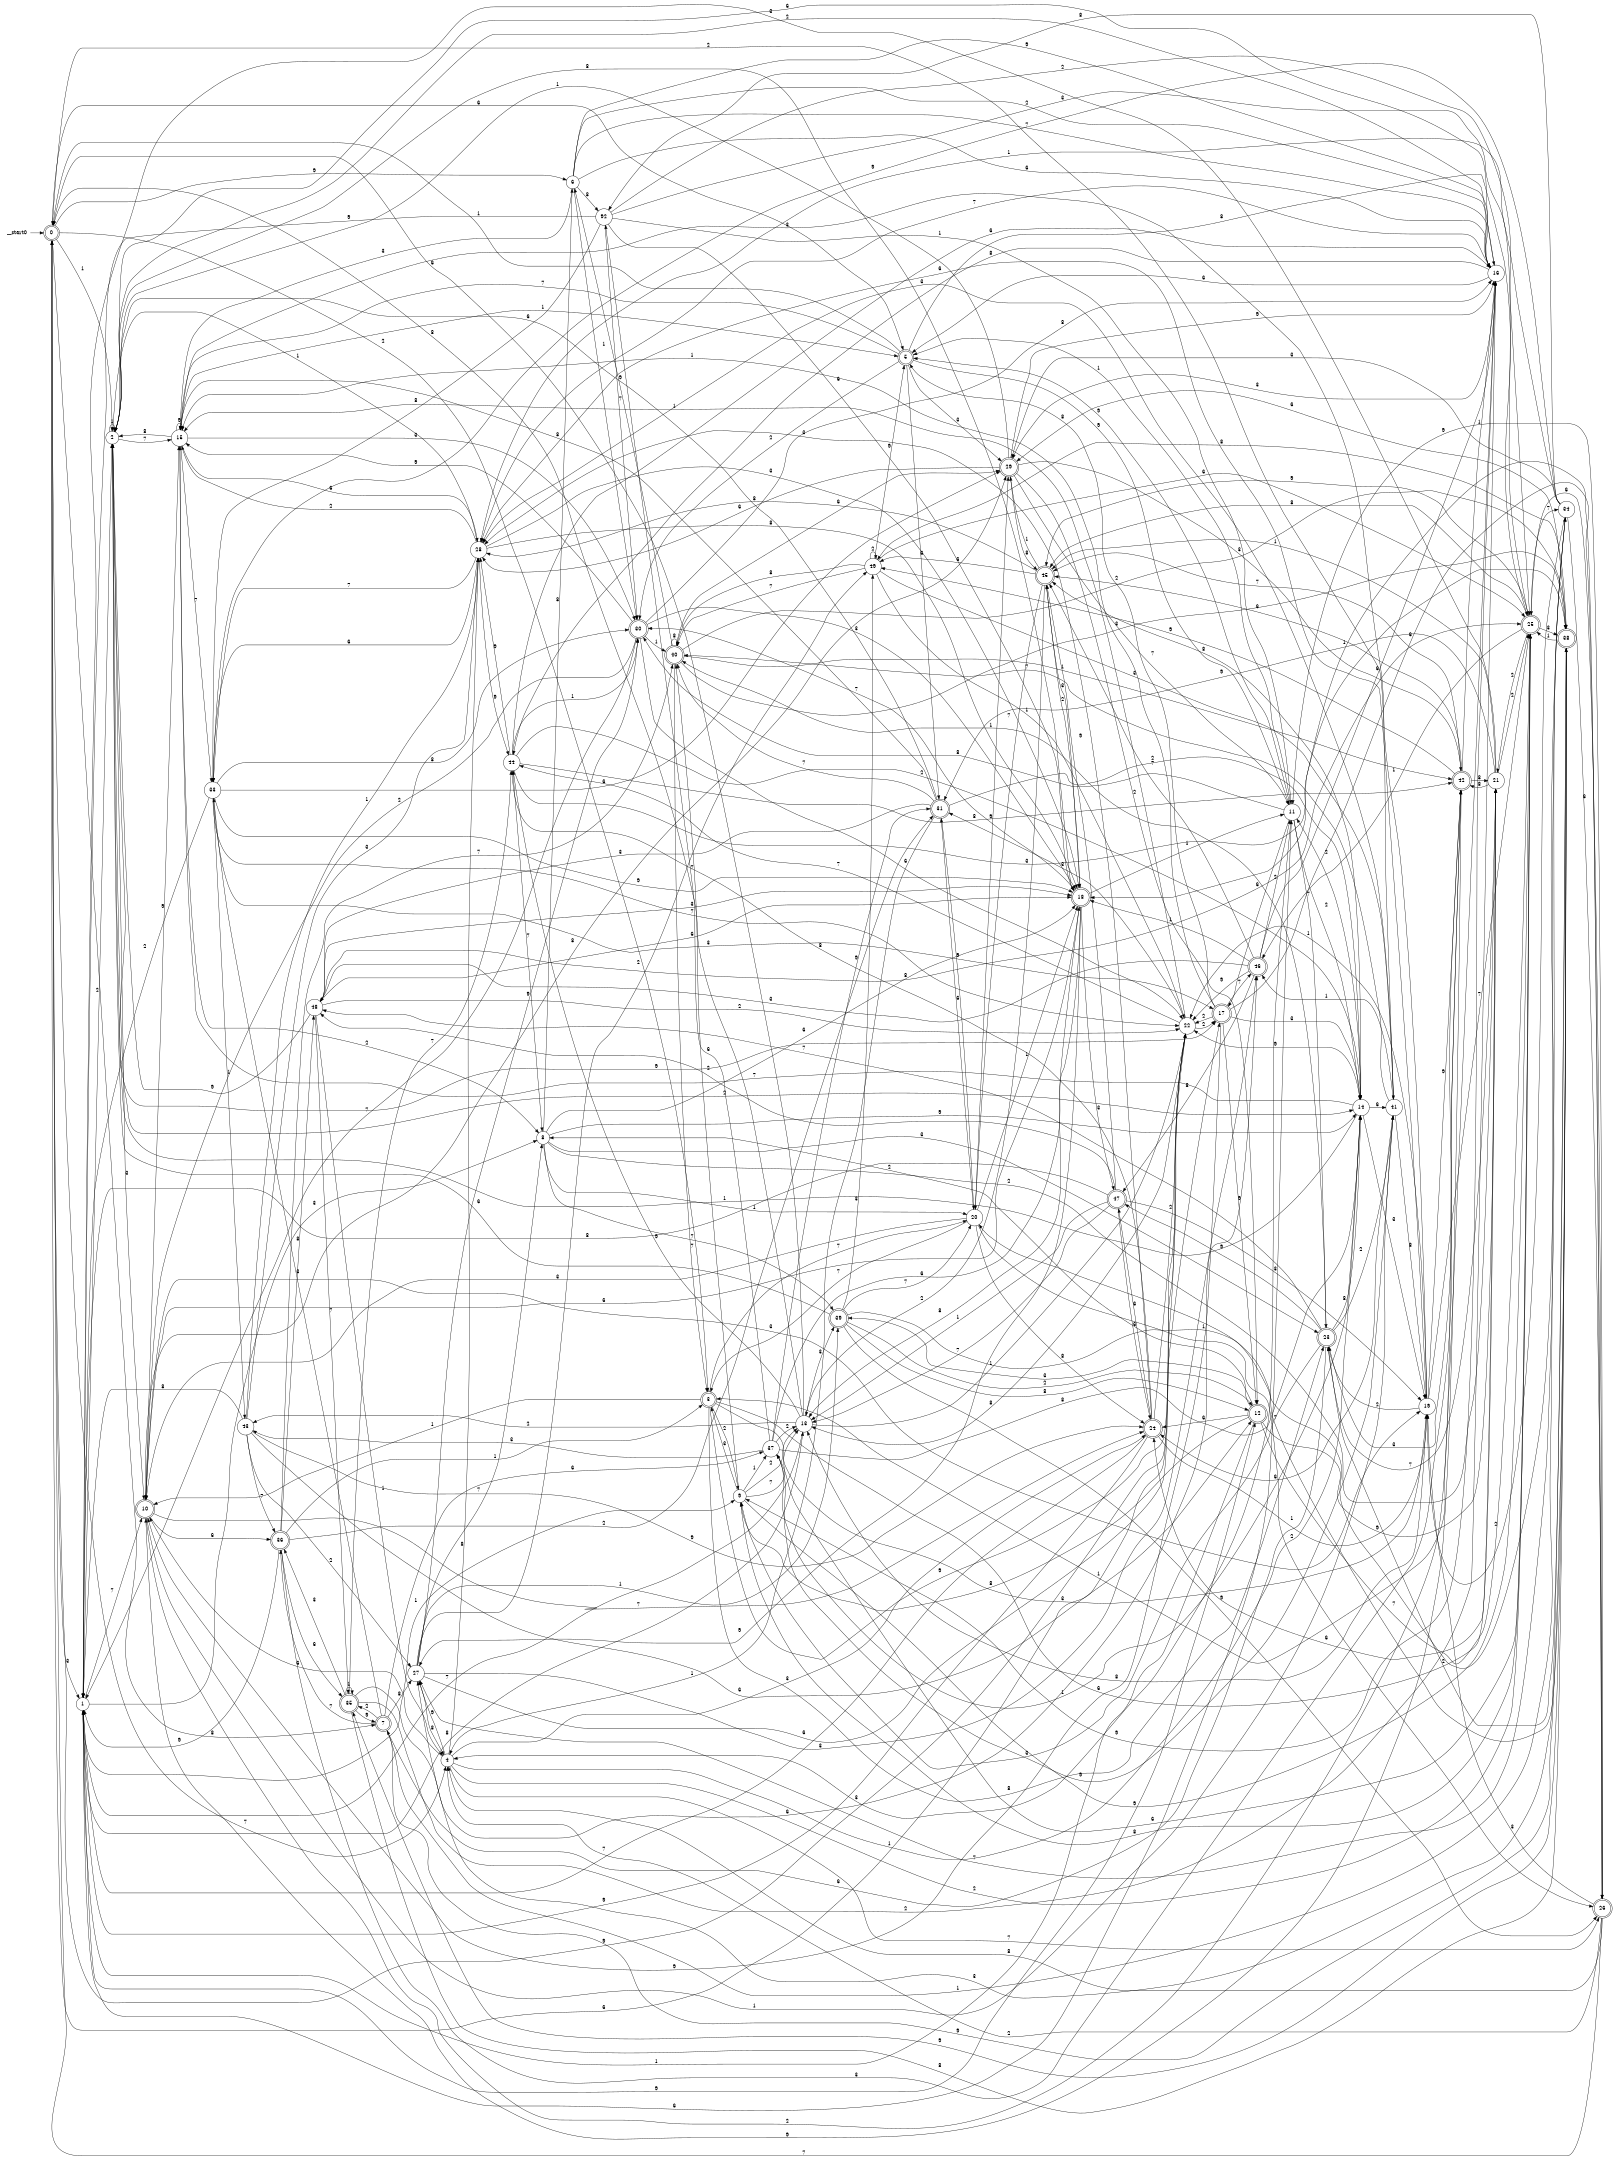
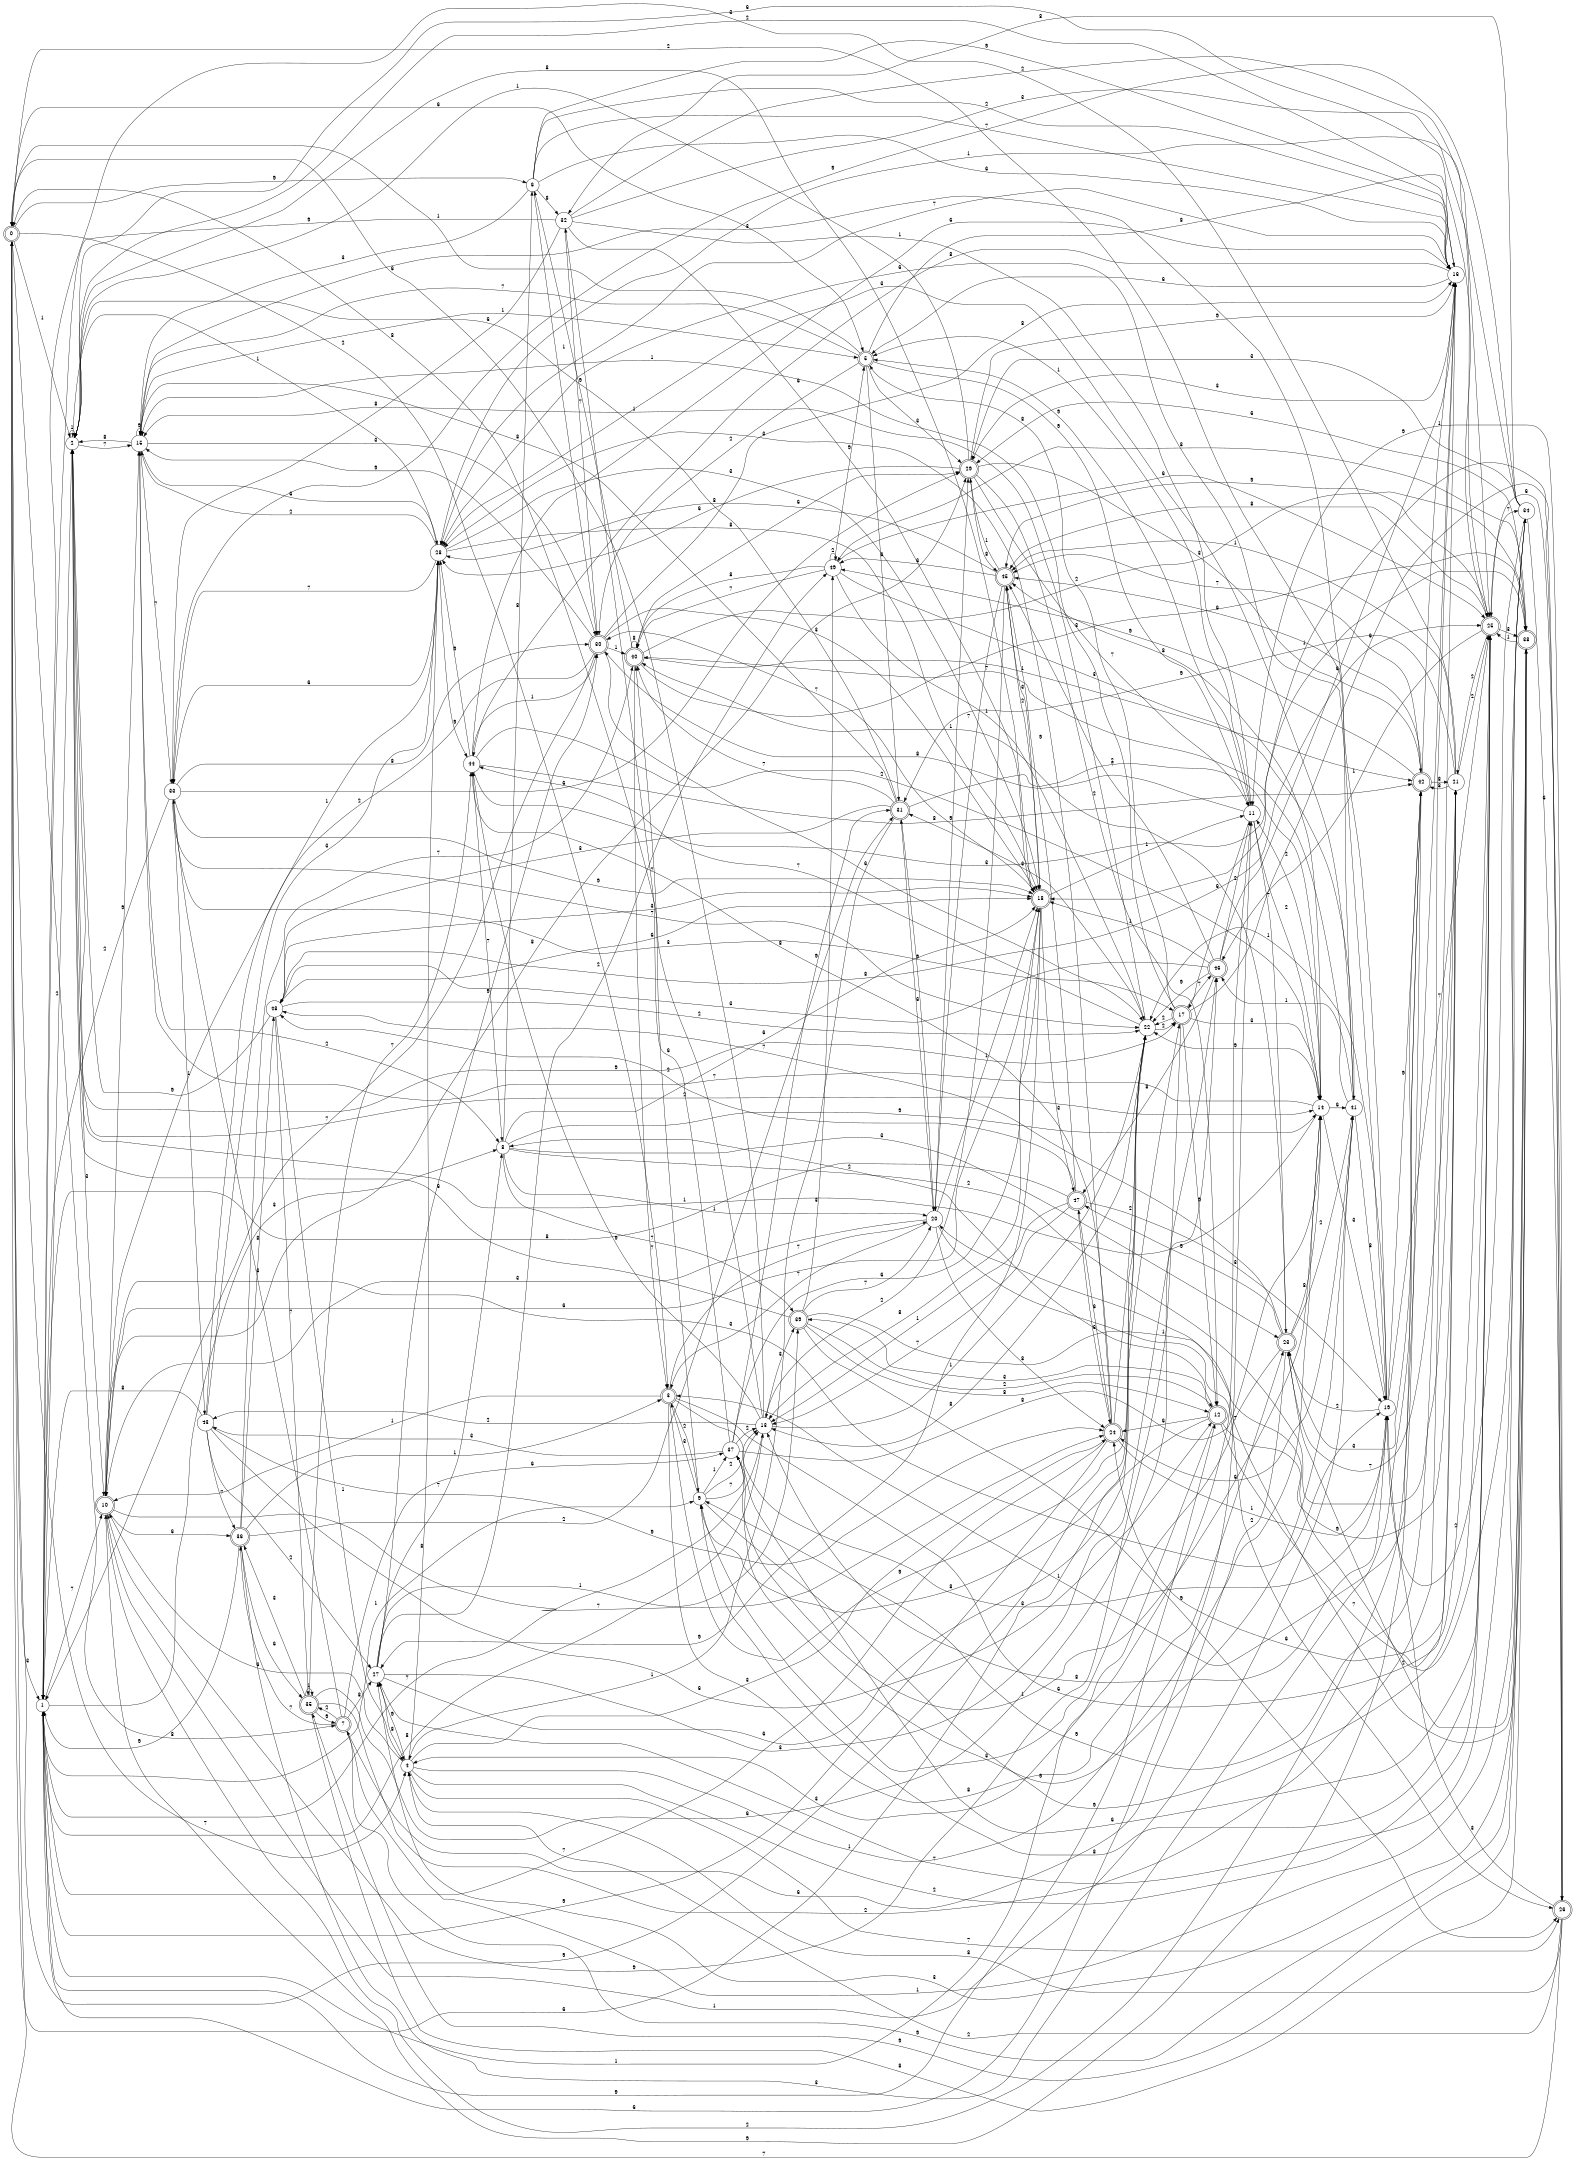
  digraph {
    rankdir=LR
    node [shape=circle]
    n1 [label=0 shape=doublecircle]
    n2 [label=1]
    n3 [label=2]
    n4 [label=3 shape=doublecircle]
    n5 [label=4]
    n6 [label=5 shape=doublecircle]
    n7 [label=6]
    n8 [label=7 shape=doublecircle]
    n9 [label=8]
    n10 [label=9]
    n11 [label=10 shape=doublecircle]
    n12 [label=11]
    n13 [label=12 shape=doublecircle]
    n14 [label=13]
    n15 [label=14]
    n16 [label=15]
    n17 [label=16]
    n18 [label=17 shape=doublecircle]
    n19 [label=18 shape=doublecircle]
    n20 [label=19]
    n21 [label=20]
    n22 [label=21]
    n23 [label=22]
    n24 [label=23 shape=doublecircle]
    n25 [label=24 shape=doublecircle]
    n26 [label=25 shape=doublecircle]
    n27 [label=26 shape=doublecircle]
    n28 [label=27]
    n29 [label=28]
    n30 [label=29 shape=doublecircle]
    n31 [label=30 shape=doublecircle]
    n32 [label=31 shape=doublecircle]
-   n33 [label=92]
+   n33 [label=32]
    n34 [label=33]
    n35 [label=34]
    n36 [label=35 shape=doublecircle]
    n37 [label=36 shape=doublecircle]
    n38 [label=37]
    n39 [label=38 shape=doublecircle]
    n40 [label=39 shape=doublecircle]
    n41 [label=40 shape=doublecircle]
    n42 [label=41]
    n43 [label=42 shape=doublecircle]
    n44 [label=43]
    n45 [label=44]
    n46 [label=45 shape=doublecircle]
    n47 [label=46 shape=doublecircle]
    n48 [label=47 shape=doublecircle]
    n49 [label=48]
    n50 [label=49]
-   __start0 [height=0 shape=none width=0]
    n1 -> n2 [label=3]
    n1 -> n3 [label=1]
    n1 -> n4 [label=2]
    n1 -> n5 [label=7]
    n1 -> n6 [label=6]
    n1 -> n7 [label=9]
    n1 -> n8 [label=8]
    n2 -> n3 [label=2]
    n2 -> n9 [label=3]
    n2 -> n10 [label=1]
    n2 -> n11 [label=7]
    n2 -> n12 [label=6]
    n2 -> n13 [label=9]
    n2 -> n14 [label=8]
    n3 -> n3 [label=1]
    n3 -> n11 [label=3]
    n3 -> n15 [label=2]
    n3 -> n16 [label=7]
    n3 -> n17 [label=6]
    n3 -> n18 [label=9]
    n3 -> n19 [label=8]
    n4 -> n10 [label=2]
    n4 -> n11 [label=1]
    n4 -> n20 [label=3]
    n4 -> n21 [label=7]
    n4 -> n22 [label=6]
    n4 -> n23 [label=9]
    n4 -> n24 [label=8]
    n5 -> n11 [label=6]
    n5 -> n15 [label=1]
    n5 -> n25 [label=3]
    n5 -> n26 [label=2]
    n5 -> n27 [label=7]
    n5 -> n28 [label=9]
    n5 -> n29 [label=8]
    n6 -> n1 [label=1]
    n6 -> n12 [label=9]
    n6 -> n16 [label=7]
    n6 -> n26 [label=8]
    n6 -> n30 [label=3]
    n6 -> n31 [label=2]
    n6 -> n32 [label=6]
    n7 -> n16 [label=3]
    n7 -> n17 [label=2]
    n7 -> n17 [label=7]
    n7 -> n17 [label=6]
    n7 -> n17 [label=9]
    n7 -> n31 [label=1]
    n7 -> n33 [label=8]
    n8 -> n28 [label=8]
    n8 -> n34 [label=3]
    n8 -> n35 [label=1]
    n8 -> n36 [label=2]
    n8 -> n37 [label=7]
    n8 -> n38 [label=6]
    n8 -> n39 [label=9]
    n9 -> n7 [label=8]
    n9 -> n15 [label=9]
    n9 -> n19 [label=6]
    n9 -> n21 [label=1]
    n9 -> n22 [label=2]
    n9 -> n24 [label=3]
    n9 -> n40 [label=7]
    n10 -> n4 [label=3]
    n10 -> n14 [label=2]
    n10 -> n14 [label=7]
    n10 -> n26 [label=9]
    n10 -> n26 [label=8]
    n10 -> n38 [label=1]
    n10 -> n41 [label=6]
    n11 -> n16 [label=9]
    n11 -> n20 [label=3]
    n11 -> n25 [label=7]
    n11 -> n30 [label=8]
    n11 -> n37 [label=6]
    n11 -> n42 [label=1]
    n11 -> n43 [label=2]
    n12 -> n5 [label=3]
    n12 -> n6 [label=1]
    n12 -> n6 [label=9]
    n12 -> n15 [label=2]
    n12 -> n18 [label=6]
    n12 -> n24 [label=7]
    n12 -> n31 [label=8]
    n13 -> n2 [label=1]
    n13 -> n9 [label=2]
    n13 -> n10 [label=8]
    n13 -> n22 [label=9]
    n13 -> n25 [label=6]
    n13 -> n26 [label=7]
    n13 -> n40 [label=3]
    n14 -> n1 [label=6]
    n14 -> n1 [label=8]
    n14 -> n2 [label=7]
    n14 -> n23 [label=1]
    n14 -> n40 [label=3]
    n14 -> n44 [label=2]
    n14 -> n45 [label=9]
    n15 -> n3 [label=1]
    n15 -> n12 [label=2]
    n15 -> n16 [label=7]
    n15 -> n20 [label=3]
    n15 -> n23 [label=9]
    n15 -> n42 [label=6]
    n15 -> n46 [label=8]
    n16 -> n3 [label=8]
    n16 -> n6 [label=1]
    n16 -> n9 [label=2]
    n16 -> n16 [label=9]
    n16 -> n29 [label=6]
    n16 -> n31 [label=3]
    n16 -> n34 [label=7]
    n17 -> n3 [label=2]
    n17 -> n4 [label=1]
    n17 -> n6 [label=6]
    n17 -> n10 [label=9]
    n17 -> n29 [label=7]
    n17 -> n30 [label=3]
    n17 -> n45 [label=8]
    n18 -> n6 [label=8]
    n18 -> n11 [label=9]
    n18 -> n13 [label=9]
    n18 -> n15 [label=3]
    n18 -> n16 [label=1]
    n18 -> n23 [label=2]
    n18 -> n27 [label=6]
    n18 -> n47 [label=7]
    n19 -> n11 [label=6]
    n19 -> n12 [label=1]
    n19 -> n14 [label=8]
    n19 -> n28 [label=9]
    n19 -> n31 [label=7]
    n19 -> n46 [label=2]
    n19 -> n48 [label=3]
    n20 -> n14 [label=8]
    n20 -> n16 [label=3]
    n20 -> n23 [label=1]
    n20 -> n24 [label=2]
    n20 -> n26 [label=7]
    n20 -> n29 [label=6]
    n20 -> n43 [label=9]
    n21 -> n4 [label=7]
    n21 -> n11 [label=3]
    n21 -> n19 [label=1]
    n21 -> n25 [label=8]
    n21 -> n27 [label=2]
    n21 -> n30 [label=9]
    n21 -> n32 [label=6]
    n22 -> n2 [label=3]
    n22 -> n24 [label=7]
    n22 -> n25 [label=6]
    n22 -> n26 [label=2]
    n22 -> n32 [label=9]
    n22 -> n43 [label=8]
    n22 -> n46 [label=1]
    n23 -> n1 [label=6]
    n23 -> n1 [label=9]
    n23 -> n14 [label=8]
    n23 -> n16 [label=1]
    n23 -> n18 [label=2]
    n23 -> n32 [label=3]
    n23 -> n45 [label=7]
    n24 -> n8 [label=6]
    n24 -> n10 [label=3]
    n24 -> n15 [label=8]
    n24 -> n41 [label=1]
    n24 -> n42 [label=2]
    n24 -> n48 [label=9]
    n24 -> n49 [label=7]
    n25 -> n2 [label=7]
    n25 -> n2 [label=9]
    n25 -> n20 [label=1]
    n25 -> n23 [label=2]
    n25 -> n29 [label=3]
    n25 -> n45 [label=8]
    n25 -> n48 [label=6]
    n26 -> n22 [label=2]
    n26 -> n35 [label=7]
    n26 -> n38 [label=6]
    n26 -> n39 [label=3]
    n26 -> n46 [label=9]
    n26 -> n46 [label=8]
    n26 -> n47 [label=1]
    n27 -> n1 [label=7]
    n27 -> n5 [label=2]
    n27 -> n5 [label=8]
    n27 -> n12 [label=9]
    n27 -> n19 [label=1]
    n27 -> n20 [label=3]
    n27 -> n26 [label=6]
    n28 -> n5 [label=8]
    n28 -> n9 [label=7]
    n28 -> n18 [label=6]
    n28 -> n31 [label=9]
    n28 -> n40 [label=1]
    n28 -> n47 [label=3]
    n28 -> n50 [label=2]
    n29 -> n3 [label=1]
    n29 -> n16 [label=2]
    n29 -> n19 [label=3]
    n29 -> n19 [label=8]
    n29 -> n34 [label=7]
    n29 -> n34 [label=6]
    n29 -> n45 [label=9]
    n30 -> n3 [label=1]
    n30 -> n12 [label=7]
    n30 -> n13 [label=2]
    n30 -> n17 [label=9]
    n30 -> n29 [label=6]
    n30 -> n43 [label=3]
    n30 -> n46 [label=8]
    n31 -> n2 [label=7]
    n31 -> n11 [label=2]
    n31 -> n16 [label=9]
    n31 -> n17 [label=8]
    n31 -> n19 [label=3]
    n31 -> n23 [label=6]
    n31 -> n41 [label=1]
    n32 -> n3 [label=6]
    n32 -> n5 [label=1]
    n32 -> n15 [label=2]
    n32 -> n16 [label=8]
    n32 -> n21 [label=9]
    n32 -> n41 [label=7]
    n32 -> n49 [label=3]
    n33 -> n2 [label=9]
    n33 -> n12 [label=1]
    n33 -> n19 [label=6]
    n33 -> n26 [label=3]
    n33 -> n26 [label=2]
    n33 -> n31 [label=7]
    n33 -> n34 [label=8]
    n34 -> n2 [label=2]
    n34 -> n18 [label=3]
    n34 -> n19 [label=9]
    n34 -> n23 [label=7]
    n34 -> n30 [label=6]
    n34 -> n31 [label=8]
    n34 -> n44 [label=1]
    n35 -> n20 [label=2]
    n35 -> n27 [label=6]
    n35 -> n28 [label=7]
    n35 -> n29 [label=1]
    n35 -> n30 [label=3]
    n35 -> n33 [label=8]
    n35 -> n34 [label=9]
    n36 -> n8 [label=9]
    n36 -> n17 [label=2]
    n36 -> n36 [label=1]
    n36 -> n37 [label=3]
    n36 -> n39 [label=8]
    n36 -> n45 [label=7]
    n36 -> n47 [label=6]
    n37 -> n2 [label=9]
    n37 -> n4 [label=1]
    n37 -> n32 [label=2]
    n37 -> n36 [label=6]
    n37 -> n41 [label=7]
    n37 -> n43 [label=3]
    n37 -> n49 [label=8]
    n38 -> n14 [label=2]
    n38 -> n15 [label=1]
    n38 -> n15 [label=8]
    n38 -> n19 [label=6]
    n38 -> n32 [label=9]
    n38 -> n33 [label=7]
    n38 -> n44 [label=3]
    n39 -> n21 [label=7]
    n39 -> n24 [label=2]
    n39 -> n26 [label=1]
    n39 -> n28 [label=3]
    n39 -> n30 [label=6]
    n39 -> n36 [label=9]
    n39 -> n50 [label=8]
    n40 -> n3 [label=6]
    n40 -> n13 [label=2]
    n40 -> n13 [label=8]
    n40 -> n21 [label=7]
    n40 -> n27 [label=9]
    n40 -> n35 [label=1]
    n40 -> n50 [label=3]
    n41 -> n4 [label=7]
    n41 -> n7 [label=9]
    n41 -> n30 [label=6]
    n41 -> n39 [label=3]
    n41 -> n39 [label=2]
    n41 -> n41 [label=8]
    n41 -> n43 [label=1]
    n42 -> n1 [label=2]
    n42 -> n20 [label=8]
    n42 -> n25 [label=6]
    n42 -> n29 [label=3]
    n42 -> n38 [label=9]
    n42 -> n41 [label=7]
    n42 -> n47 [label=1]
    n43 -> n11 [label=9]
    n43 -> n17 [label=1]
    n43 -> n22 [label=8]
    n43 -> n24 [label=3]
    n43 -> n46 [label=7]
    n43 -> n46 [label=6]
    n43 -> n50 [label=9]
    n44 -> n2 [label=8]
    n44 -> n13 [label=6]
    n44 -> n25 [label=9]
    n44 -> n28 [label=2]
    n44 -> n29 [label=3]
    n44 -> n29 [label=1]
    n44 -> n37 [label=7]
    n45 -> n9 [label=7]
    n45 -> n15 [label=2]
    n45 -> n17 [label=6]
    n45 -> n29 [label=9]
    n45 -> n31 [label=1]
    n45 -> n39 [label=3]
    n45 -> n43 [label=8]
    n46 -> n14 [label=2]
    n46 -> n19 [label=3]
    n46 -> n21 [label=7]
    n46 -> n29 [label=8]
    n46 -> n30 [label=1]
    n46 -> n50 [label=6]
    n47 -> n12 [label=2]
    n47 -> n17 [label=6]
    n47 -> n19 [label=1]
    n47 -> n23 [label=9]
    n47 -> n46 [label=7]
    n47 -> n48 [label=8]
    n47 -> n49 [label=3]
    n48 -> n2 [label=8]
    n48 -> n14 [label=1]
    n48 -> n14 [label=7]
    n48 -> n20 [label=3]
    n48 -> n25 [label=6]
    n48 -> n46 [label=9]
    n48 -> n49 [label=2]
    n49 -> n3 [label=9]
    n49 -> n5 [label=1]
    n49 -> n19 [label=3]
    n49 -> n19 [label=6]
    n49 -> n23 [label=2]
    n49 -> n26 [label=8]
    n49 -> n36 [label=7]
    n50 -> n6 [label=9]
    n50 -> n23 [label=1]
    n50 -> n26 [label=6]
    n50 -> n41 [label=7]
    n50 -> n41 [label=8]
    n50 -> n42 [label=3]
    n50 -> n50 [label=2]
-   __start0 -> n1
  }
